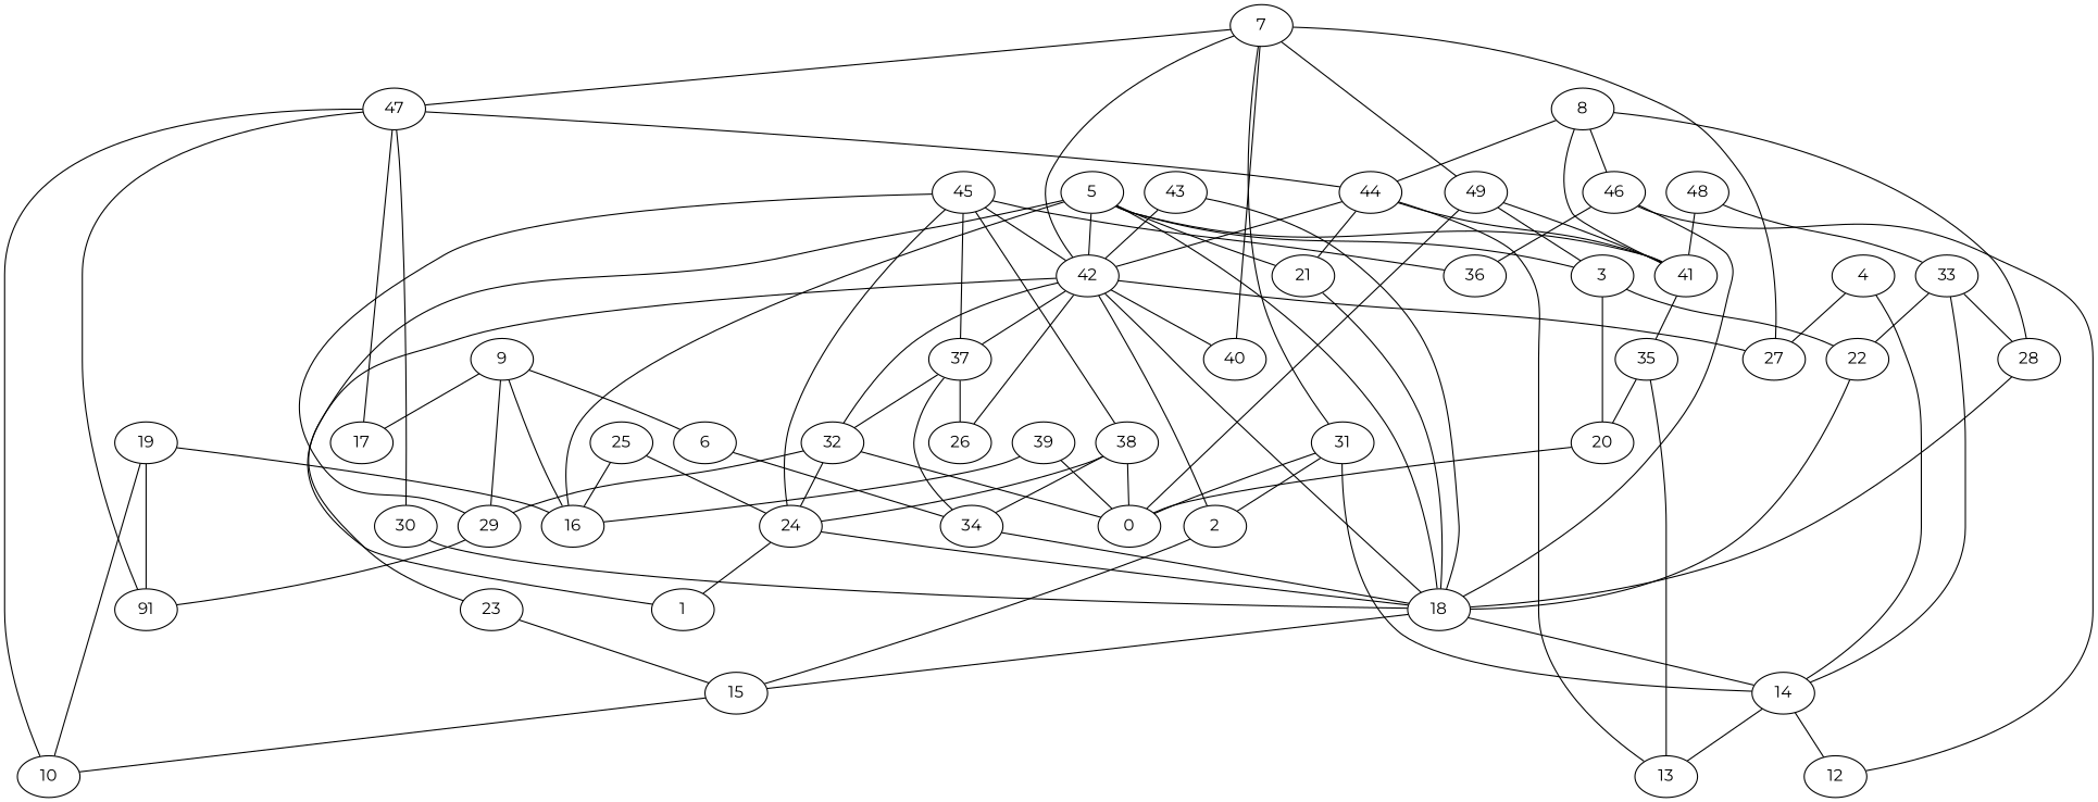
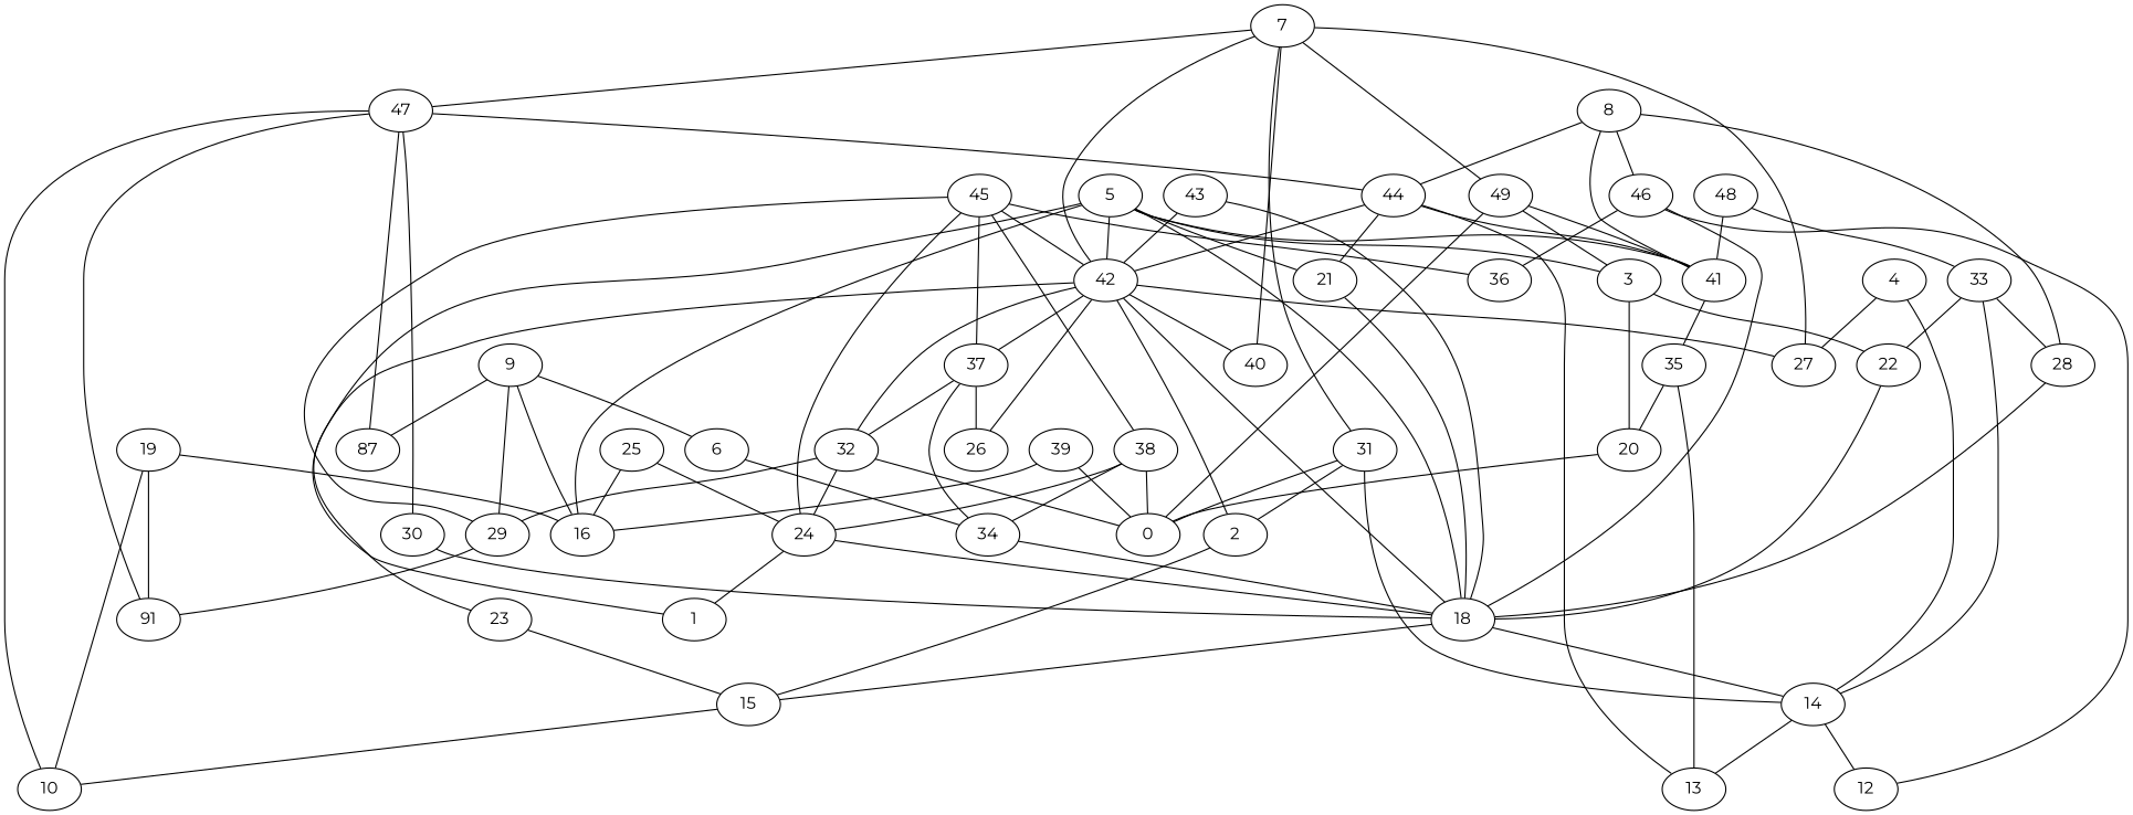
  digraph {
    fontname=Montserrat
    node [fontname=Montserrat]
    edge [color=black dir=none fontname=Montserrat]
    29
    n2 [label=91]
    15
    10
    8
    28
    41
    46
    44
    18
    0
    36
    12
    21
    13
    42
    32
    23
    37
    26
    40
    27
    2
    47
-   17
+   17 [label=87]
    30
    24
    1
    20
    14
    35
    38
    34
    9
    16
    6
    22
    39
    48
    33
    3
    45
    19
    7
    49
    31
    25
    43
    5
    4
    subgraph sub_1 {
      29
      n2
      15
      10
      8
      28
      41
      46
      44
      18
      0
      36
      12
      21
      13
      42
      32
      23
      37
      26
      40
      27
      2
      47
      17
      30
      24
      1
      20
      14
      35
      38
      34
      9
      16
      6
      22
      39
      48
      33
      3
      45
      19
      7
      49
      31
      25
      43
      5
      4
    }
    29 -> n2
    15 -> 10
    8 -> 28
    8 -> 41
    8 -> 46
    8 -> 44
    28 -> 18
    41 -> 35
    46 -> 18
    46 -> 36
    46 -> 12
    44 -> 41
    44 -> 21
    44 -> 13
    44 -> 42
    18 -> 15
    18 -> 14
    21 -> 18
    42 -> 18
    42 -> 32
    42 -> 23
    42 -> 37
    42 -> 26
    42 -> 40
    42 -> 27
    42 -> 2
    32 -> 29
    32 -> 0
    32 -> 24
    23 -> 15
    37 -> 32
    37 -> 26
    37 -> 34
    2 -> 15
    47 -> n2
    47 -> 10
    47 -> 44
    47 -> 17
    47 -> 30
    30 -> 18
    24 -> 18
    24 -> 1
    20 -> 0
    14 -> 12
    14 -> 13
    35 -> 13
    35 -> 20
    38 -> 0
    38 -> 24
    38 -> 34
    34 -> 18
    9 -> 29
    9 -> 17
    9 -> 16
    9 -> 6
    6 -> 34
    22 -> 18
    39 -> 0
    39 -> 16
    48 -> 41
    48 -> 33
    33 -> 28
    33 -> 14
    33 -> 22
    3 -> 20
    3 -> 22
    45 -> 29
    45 -> 36
    45 -> 42
    45 -> 37
    45 -> 24
    45 -> 38
    19 -> n2
    19 -> 10
    19 -> 16
    7 -> 42
    7 -> 40
    7 -> 27
    7 -> 47
    7 -> 49
    7 -> 31
    49 -> 41
    49 -> 0
    49 -> 3
    31 -> 0
    31 -> 2
    31 -> 14
    25 -> 24
    25 -> 16
    43 -> 18
    43 -> 42
    5 -> 41
    5 -> 18
    5 -> 21
    5 -> 42
    5 -> 1
    5 -> 16
    5 -> 3
    4 -> 27
    4 -> 14
  }
